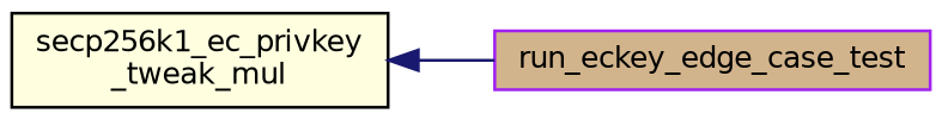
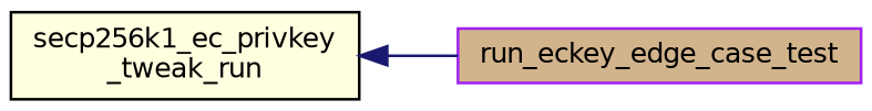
  digraph {
    rankdir=LR
    node [fontname=Helvetica fontsize=10 shape=record style=filled]
-   n1 [color=black fillcolor=lightyellow fontcolor=black height=0.2 label="secp256k1_ec_privkey\l_tweak_mul" width=0.4]
+   n1 [color=black fillcolor=lightyellow fontcolor=black height=0.2 label="secp256k1_ec_privkey\l_tweak_run" width=0.4]
    n2 [color=purple fillcolor=tan height=0.2 label=run_eckey_edge_case_test width=0.4]
    n1 -> n2 [color=midnightblue dir=back fontname=Helvetica fontsize=10 labelfontname=Helvetica labelfontsize=10 style=solid]
  }
